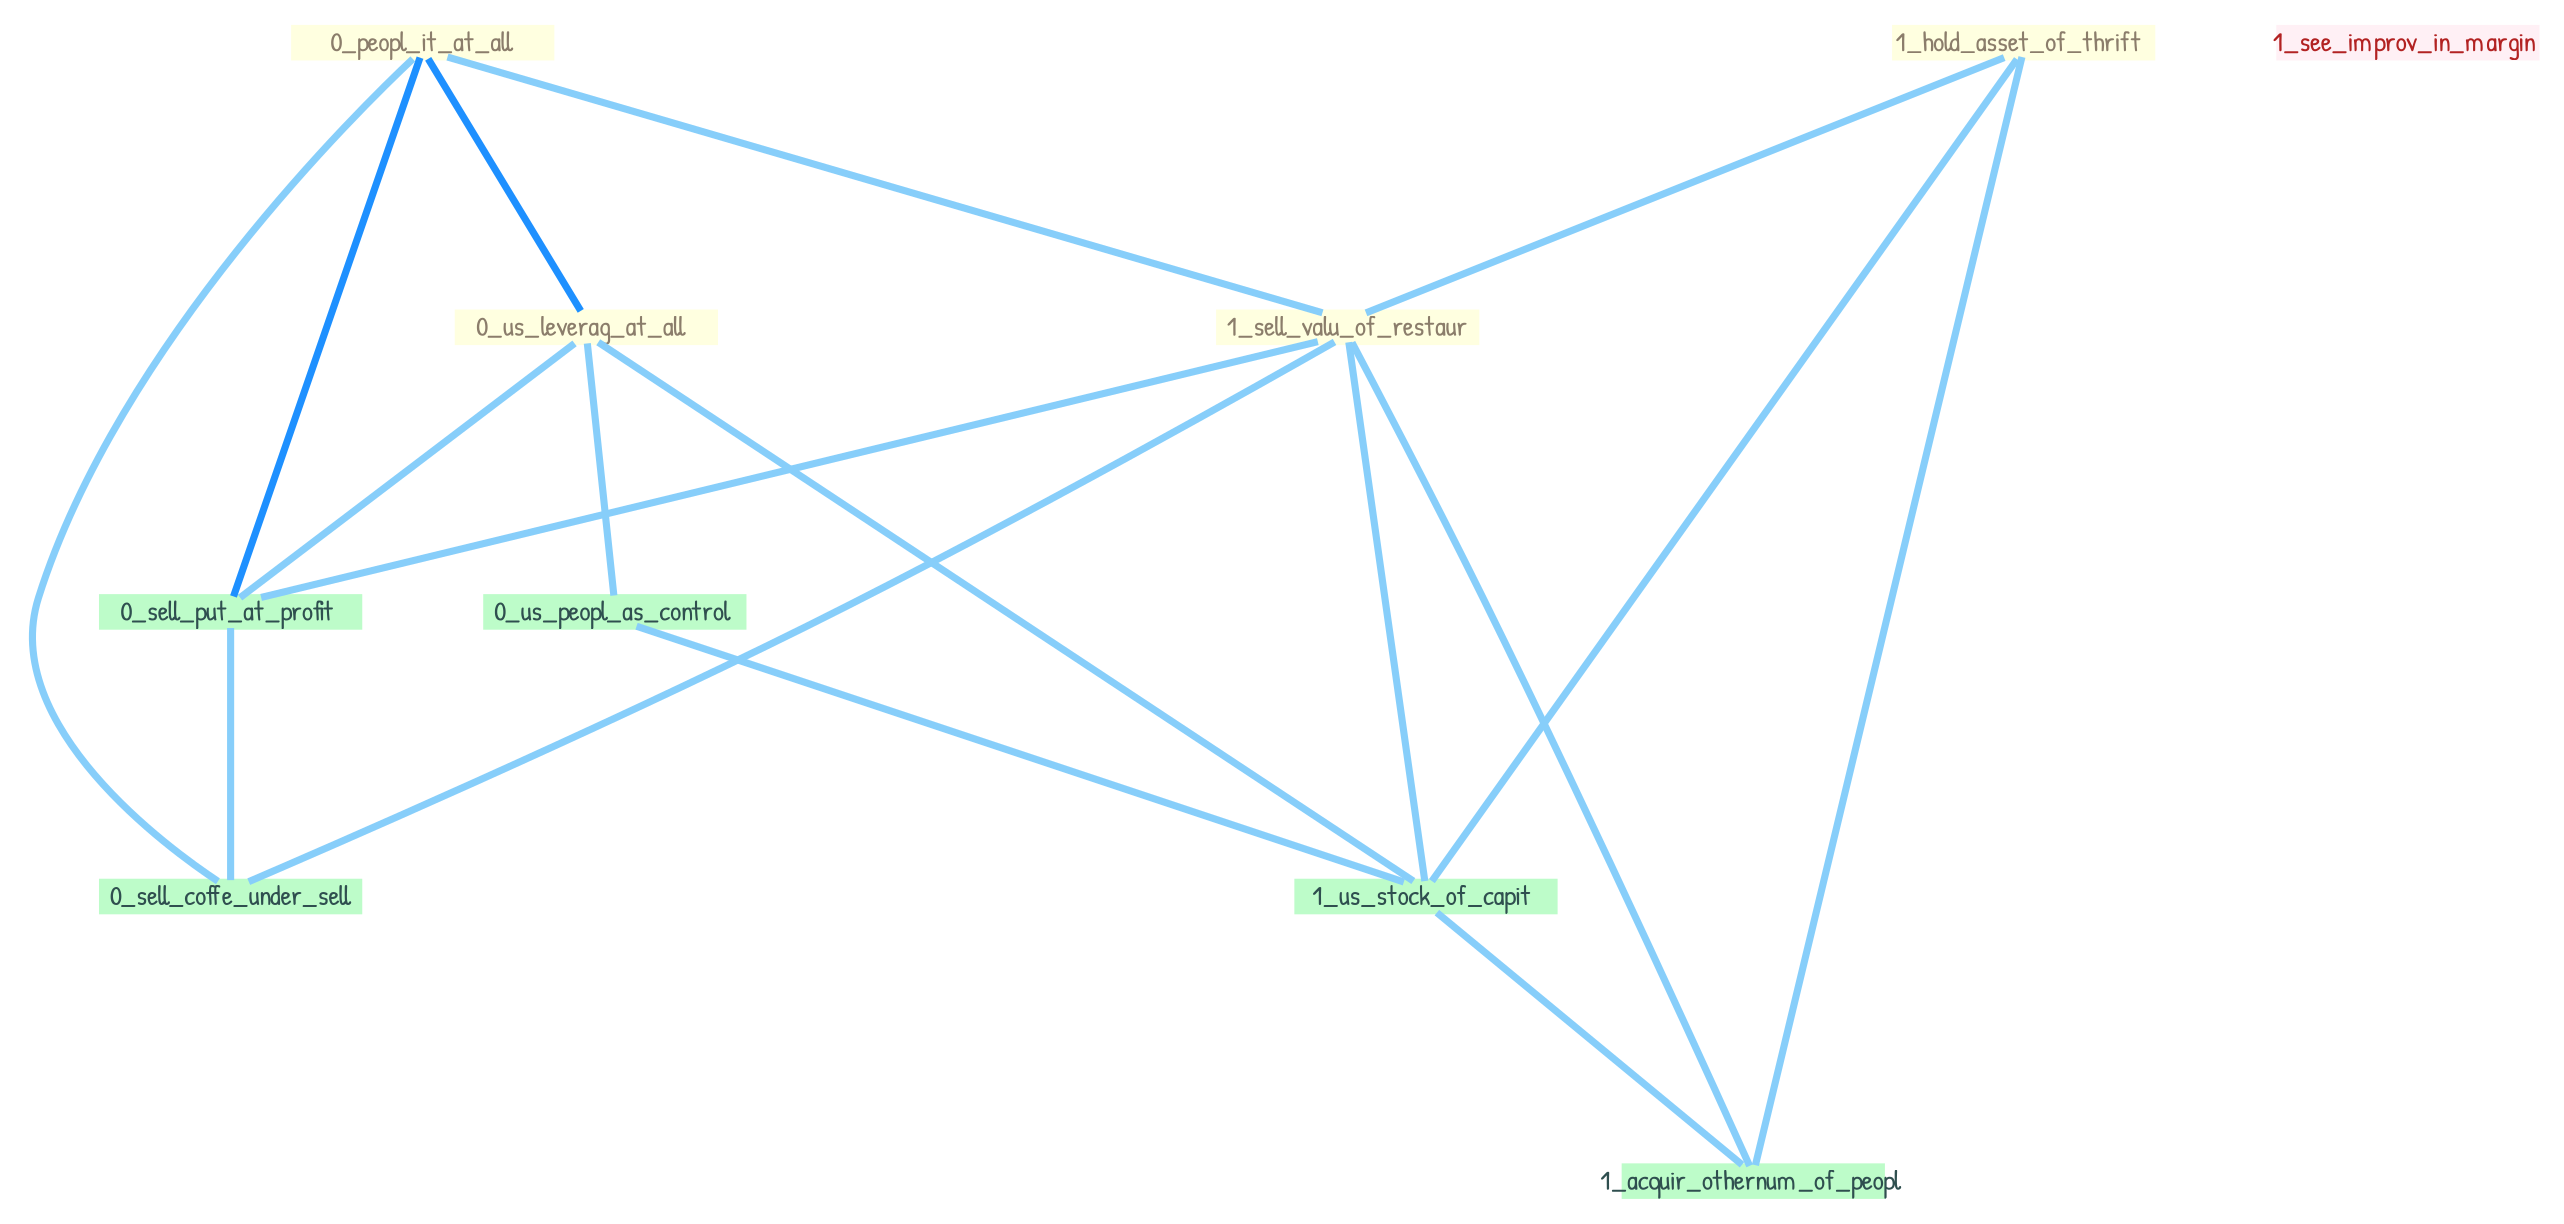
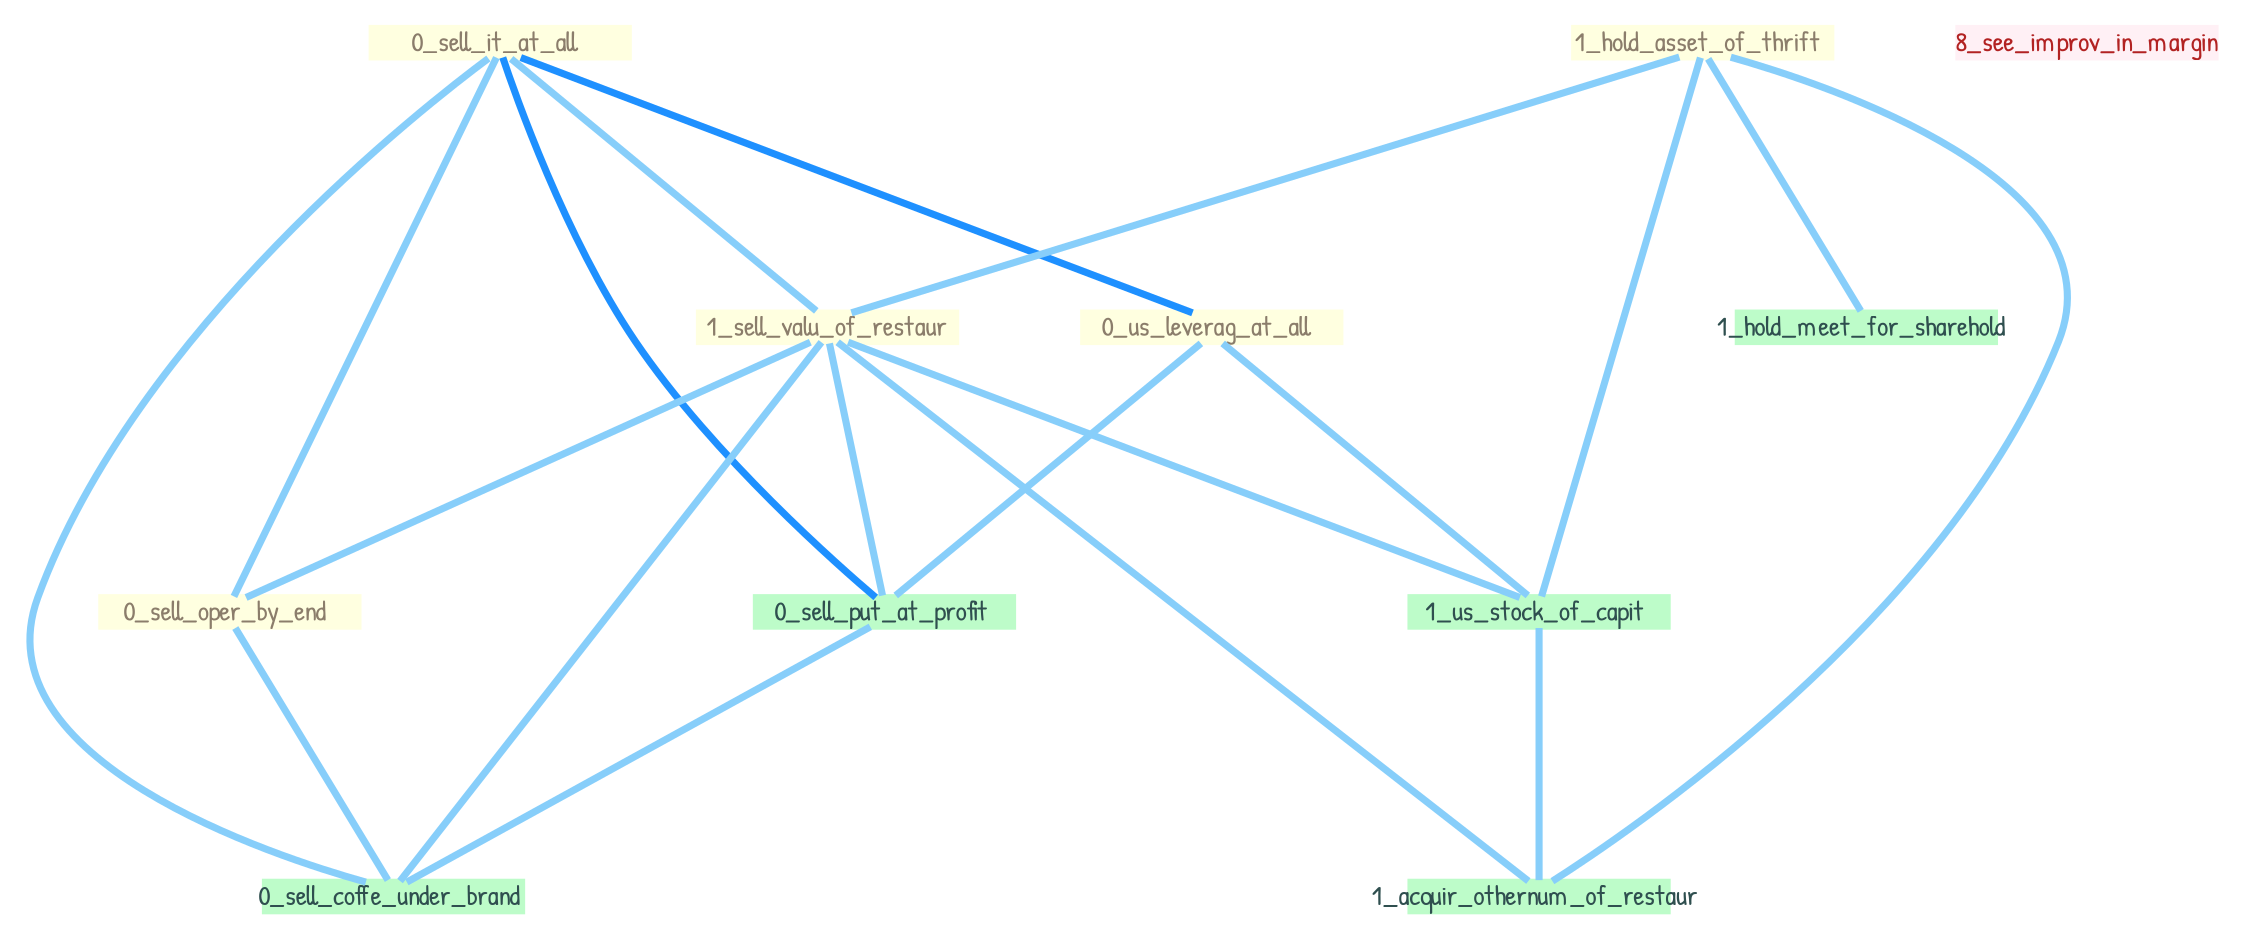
  graph {
    fontname="Patrick Hand"
    node [color="#BDFCC9" fixedsize=true fontcolor="#2f4f4f" fontname="Patrick Hand" fontsize=4 shape=polygon style=filled]
    edge [color="#87cefa" fontname="Patrick Hand" w=1]
-   "0_sell_it_at_all " [color="#ffffe0" fontcolor="#8b7d6b" height=.06 width=.5 label="0_peopl_it_at_all"]
+   "0_sell_it_at_all " [color="#ffffe0" fontcolor="#8b7d6b" height=.06 width=.5]
    "1_hold_asset_of_thrift " [color="#ffffe0" fontcolor="#8b7d6b" height=.06 width=.5]
    n3 [color="#ffffe0" fontcolor="#8b7d6b" height=.06 label="1_sell_valu_of_restaur" width=.5]
    "0_us_leverag_at_all " [color="#ffffe0" fontcolor="#8b7d6b" height=.06 width=.5]
-   "1_see_improv_in_margin " [color="#fff0f5" fontcolor="#b22222" height=.06 width=.5]
+   "0_sell_oper_by_end " [color="#ffffe0" fontcolor="#8b7d6b" height=.06 width=.5]
+   "1_see_improv_in_margin " [color="#fff0f5" fontcolor="#b22222" height=.06 width=.5 label="8_see_improv_in_margin"]
    "0_sell_put_at_profit " [height=.06 width=.5]
-   "0_sell_coffe_under_brand " [height=.06 width=.5 label="0_sell_coffe_under_sell"]
+   "0_sell_coffe_under_brand " [height=.06 width=.5]
    "1_us_stock_of_capit " [height=.06 width=.5]
-   "1_acquir_othernum_of_restaur " [height=.06 width=.5 label="1_acquir_othernum_of_peopl"]
-   "0_us_peopl_as_control " [height=.06 width=.5]
+   "1_hold_meet_for_sharehold " [height=.06 width=.5]
+   "1_acquir_othernum_of_restaur " [height=.06 width=.5]
    subgraph sub_1 {
      "0_sell_it_at_all "
      "1_hold_asset_of_thrift "
      n3
      "0_us_leverag_at_all "
+     "0_sell_oper_by_end "
    }
    subgraph sub_2 {
      "1_see_improv_in_margin "
    }
    "0_sell_it_at_all " -- n3
    "0_sell_it_at_all " -- "0_us_leverag_at_all " [color="#1e90ff" w=2]
+   "0_sell_it_at_all " -- "0_sell_oper_by_end "
    "0_sell_it_at_all " -- "0_sell_put_at_profit " [color="#1e90ff" w=2]
    "0_sell_it_at_all " -- "0_sell_coffe_under_brand "
    "1_hold_asset_of_thrift " -- n3
    "1_hold_asset_of_thrift " -- "1_us_stock_of_capit "
+   "1_hold_asset_of_thrift " -- "1_hold_meet_for_sharehold "
    "1_hold_asset_of_thrift " -- "1_acquir_othernum_of_restaur "
+   n3 -- "0_sell_oper_by_end "
    n3 -- "0_sell_put_at_profit "
    n3 -- "0_sell_coffe_under_brand "
    n3 -- "1_us_stock_of_capit "
    n3 -- "1_acquir_othernum_of_restaur "
    "0_us_leverag_at_all " -- "0_sell_put_at_profit "
    "0_us_leverag_at_all " -- "1_us_stock_of_capit "
-   "0_us_leverag_at_all " -- "0_us_peopl_as_control "
+   "0_sell_oper_by_end " -- "0_sell_coffe_under_brand "
    "0_sell_put_at_profit " -- "0_sell_coffe_under_brand "
    "1_us_stock_of_capit " -- "1_acquir_othernum_of_restaur "
-   "0_us_peopl_as_control " -- "1_us_stock_of_capit "
  }
